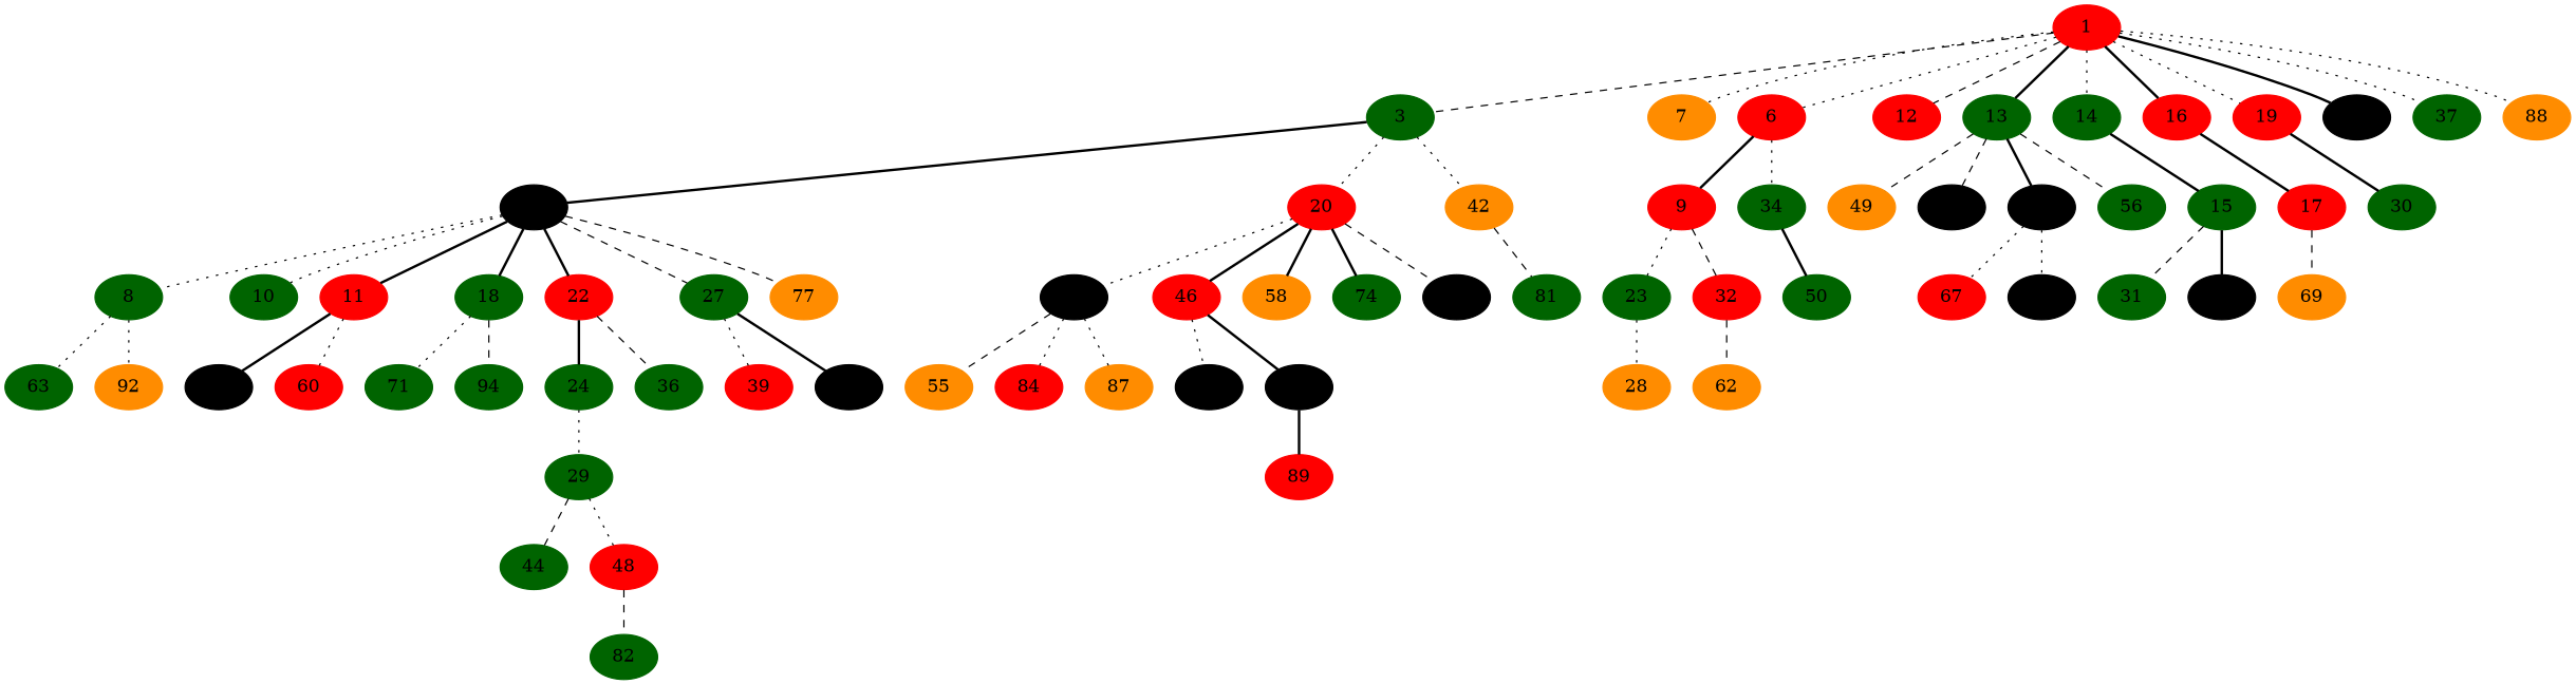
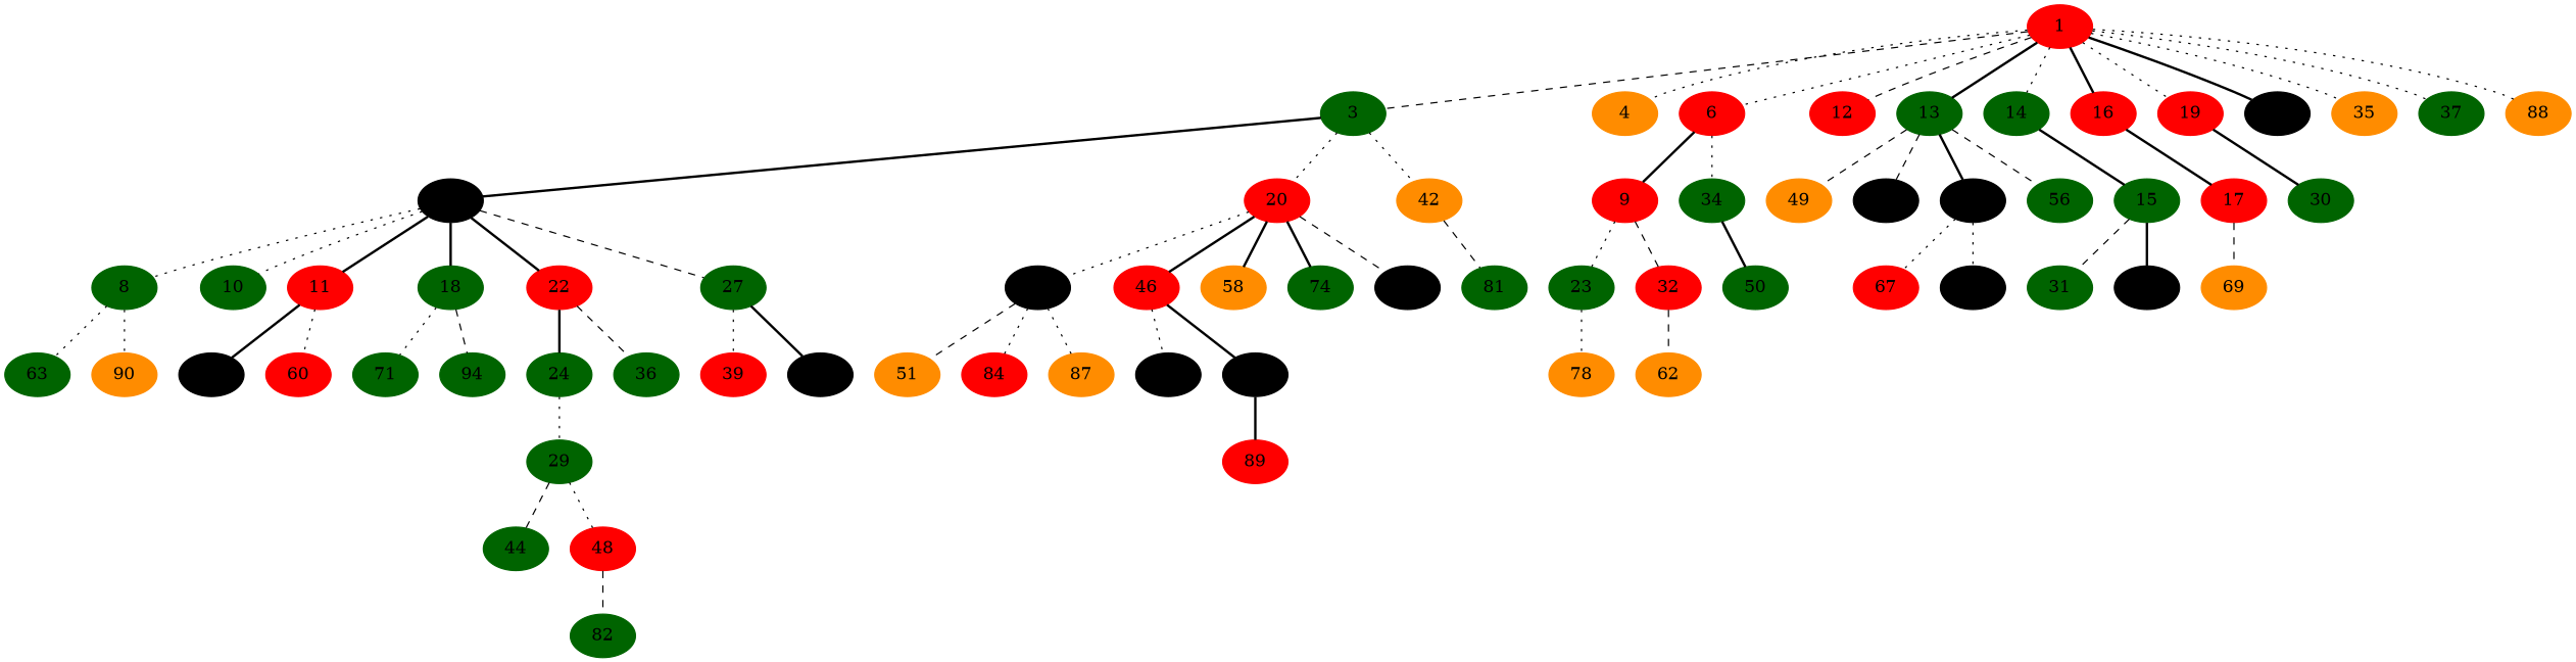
  graph {
    node [color=darkgreen style=filled]
    edge [style=dotted]
    1 [color=red super="+2"]
    3 [super="+26"]
-   4 [color=darkorange super="+28" label=7]
+   4 [color=darkorange super="+28"]
    6 [color=red super="+72"]
    12 [color=red]
    13 [super="+41"]
    14 [super="+49"]
    16 [color=red]
    19 [color=red]
    21 [color=black]
+   35 [color=darkorange]
    37
    88 [color=darkorange]
    5 [color=black super="+7"]
    20 [color=red super="+25"]
    42 [color=darkorange super="+80"]
    9 [color=red super="+52"]
    34
    n19 [color=darkorange label=49]
    43 [color=black]
    53 [color=black super="+64"]
    56
    15 [super="+96"]
    17 [color=red super="+79"]
    30
    8 [super="+33"]
    10
    11 [color=red super="+86"]
    18 [super="+54"]
    22 [color=red super="+95"]
    27 [super="+69"]
-   77 [color=darkorange]
    38 [color=black super="+47"]
    46 [color=red super="+75"]
    58 [color=darkorange super="+70"]
    74
    93 [color=black]
    81 [super="+90"]
    63
-   92 [color=darkorange]
+   92 [color=darkorange label=90]
    57 [color=black]
    60 [color=red]
    71
    94
    24
    36
    39 [color=red]
    85 [color=black]
    23
    32 [color=red super="+66"]
    50 [super="+51"]
-   78 [color=darkorange label=28]
+   78 [color=darkorange]
    62 [color=darkorange super="+83"]
    67 [color=red]
    91 [color=black]
    31
    73 [color=black]
    n58 [color=darkorange label=69]
-   55 [color=darkorange]
+   55 [color=darkorange label=51]
    84 [color=red]
    87 [color=darkorange]
    65 [color=black]
    68 [color=black super="+76"]
    29 [super="+45"]
    44
    48 [color=red super="+61"]
    82
    89 [color=red]
    1 -- 3 [style=dashed]
    1 -- 4
    1 -- 6
    1 -- 12 [style=dashed]
    1 -- 13 [style=bold]
    1 -- 14
    1 -- 16 [style=bold]
    1 -- 19
    1 -- 21 [style=bold]
+   1 -- 35
    1 -- 37
    1 -- 88
    3 -- 5 [style=bold]
    3 -- 20
    3 -- 42
    6 -- 9 [style=bold]
    6 -- 34
    13 -- n19 [style=dashed]
    13 -- 43 [style=dashed]
    13 -- 53 [style=bold]
    13 -- 56 [style=dashed]
    14 -- 15 [style=bold]
    16 -- 17 [style=bold]
    19 -- 30 [style=bold]
    5 -- 8
    5 -- 10
    5 -- 11 [style=bold]
    5 -- 18 [style=bold]
    5 -- 22 [style=bold]
    5 -- 27 [style=dashed]
-   5 -- 77 [style=dashed]
    20 -- 38
    20 -- 46 [style=bold]
    20 -- 58 [style=bold]
    20 -- 74 [style=bold]
    20 -- 93 [style=dashed]
    42 -- 81 [style=dashed]
    9 -- 23
    9 -- 32 [style=dashed]
    34 -- 50 [style=bold]
    53 -- 67
    53 -- 91
    15 -- 31 [style=dashed]
    15 -- 73 [style=bold]
    17 -- n58 [style=dashed]
    8 -- 63
    8 -- 92
    11 -- 57 [style=bold]
    11 -- 60
    18 -- 71
    18 -- 94 [style=dashed]
    22 -- 24 [style=bold]
    22 -- 36 [style=dashed]
    27 -- 39
    27 -- 85 [style=bold]
    38 -- 55 [style=dashed]
    38 -- 84
    38 -- 87
    46 -- 65
    46 -- 68 [style=bold]
    24 -- 29
    23 -- 78
    32 -- 62 [style=dashed]
    68 -- 89 [style=bold]
    29 -- 44 [style=dashed]
    29 -- 48
    48 -- 82 [style=dashed]
  }
